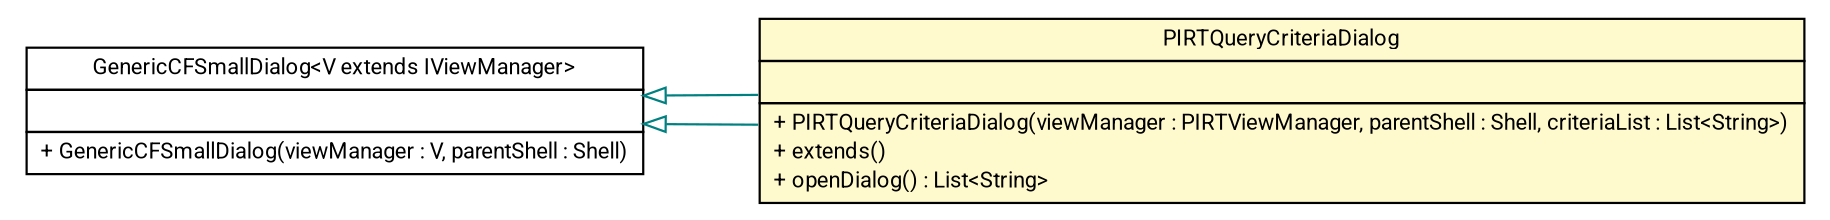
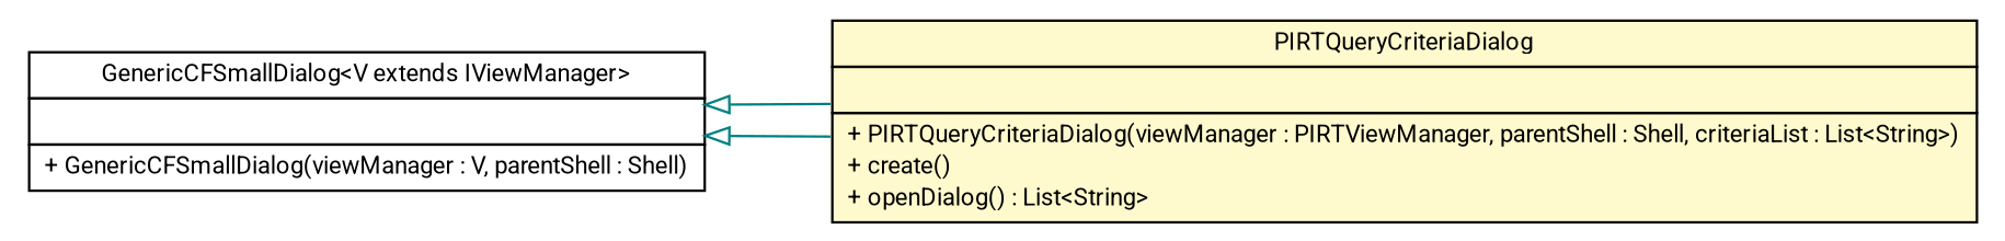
  digraph {
    nodesep=0.25
    ranksep=0.5
    rankdir=LR
    fontname=Roboto
    node [fontcolor=black fontname=Roboto fontsize=10.0 shape=plaintext]
    edge [arrowtail=empty dir=back fontname=Roboto fontsize=10 headport=p labelfontname=arial labelfontsize=10 tailport=p color=teal]
    n1 [label=<<table title="gov.sandia.cf.parts.dialogs.GenericCFSmallDialog" border="0" cellborder="1" cellspacing="0" cellpadding="2" port="p" href="../../../dialogs/GenericCFSmallDialog.html"> 		<tr><td><table border="0" cellspacing="0" cellpadding="1"> <tr><td align="center" balign="center"> GenericCFSmallDialog&lt;V extends IViewManager&gt; </td></tr> 		</table></td></tr> 		<tr><td><table border="0" cellspacing="0" cellpadding="1"> <tr><td align="left" balign="left">  </td></tr> 		</table></td></tr> 		<tr><td><table border="0" cellspacing="0" cellpadding="1"> <tr><td align="left" balign="left"> + GenericCFSmallDialog(viewManager : V, parentShell : Shell) </td></tr> 		</table></td></tr> 		</table>>]
-   n2 [label=<<table title="gov.sandia.cf.parts.ui.pirt.dialogs.PIRTQueryCriteriaDialog" border="0" cellborder="1" cellspacing="0" cellpadding="2" port="p" bgcolor="lemonChiffon" href="./PIRTQueryCriteriaDialog.html"> 		<tr><td><table border="0" cellspacing="0" cellpadding="1"> <tr><td align="center" balign="center"> PIRTQueryCriteriaDialog </td></tr> 		</table></td></tr> 		<tr><td><table border="0" cellspacing="0" cellpadding="1"> <tr><td align="left" balign="left">  </td></tr> 		</table></td></tr> 		<tr><td><table border="0" cellspacing="0" cellpadding="1"> <tr><td align="left" balign="left"> + PIRTQueryCriteriaDialog(viewManager : PIRTViewManager, parentShell : Shell, criteriaList : List&lt;String&gt;) </td></tr> <tr><td align="left" balign="left"> + extends() </td></tr> <tr><td align="left" balign="left"> + openDialog() : List&lt;String&gt; </td></tr> 		</table></td></tr> 		</table>>]
+   n2 [label=<<table title="gov.sandia.cf.parts.ui.pirt.dialogs.PIRTQueryCriteriaDialog" border="0" cellborder="1" cellspacing="0" cellpadding="2" port="p" bgcolor="lemonChiffon" href="./PIRTQueryCriteriaDialog.html"> 		<tr><td><table border="0" cellspacing="0" cellpadding="1"> <tr><td align="center" balign="center"> PIRTQueryCriteriaDialog </td></tr> 		</table></td></tr> 		<tr><td><table border="0" cellspacing="0" cellpadding="1"> <tr><td align="left" balign="left">  </td></tr> 		</table></td></tr> 		<tr><td><table border="0" cellspacing="0" cellpadding="1"> <tr><td align="left" balign="left"> + PIRTQueryCriteriaDialog(viewManager : PIRTViewManager, parentShell : Shell, criteriaList : List&lt;String&gt;) </td></tr> <tr><td align="left" balign="left"> + create() </td></tr> <tr><td align="left" balign="left"> + openDialog() : List&lt;String&gt; </td></tr> 		</table></td></tr> 		</table>>]
    n1 -> n2
    n1 -> n2
  }
